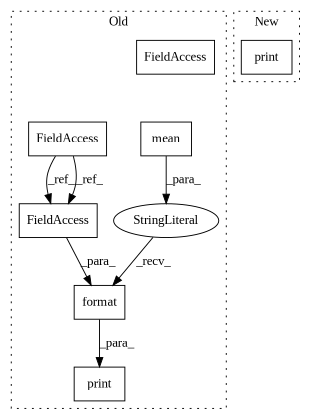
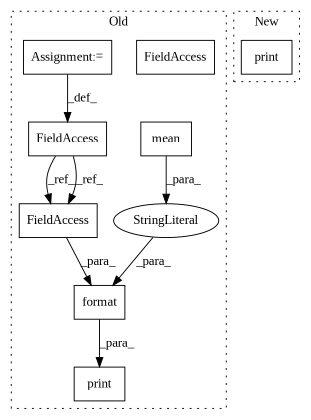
  digraph {
    fontname="Liberation Serif"
    node [a=32 fontname="Liberation Serif" l=4 s=2624 shape=box]
    edge [fontname="Liberation Serif"]
    n1 [l=6 label=mean s=2521]
    n2 [l="6,1" label=print s="2580,2633"]
    n3 [l="7,1" label=format s="2617,2632"]
    n4 [a=45 l=30 label=StringLiteral s=2586 shape=ellipse]
    n5 [a=22 label=FieldAccess s=2498]
    n6 [a=22 label=FieldAccess]
+   n7 [a=7 l=1 label="Assignment:=" s=2502]
    n8 [a=22 label=FieldAccess]
    n9 [l="6,1" label=print s="2630,2660"]
    subgraph cluster_1 {
      label=Old
      style=dotted
      n1
      n2
      n3
      n4
      n5
      n6
+     n7
      n8
    }
    subgraph cluster_2 {
      label=New
      style=dotted
      n9
    }
    n1 -> n4 [label=_para_]
    n3 -> n2 [label=_para_]
-   n4 -> n3 [label=_recv_]
+   n4 -> n3 [label=_para_]
    n5 -> n8 [label=_ref_]
    n5 -> n8 [label=_ref_]
+   n7 -> n5 [label=_def_]
    n8 -> n3 [label=_para_]
  }
